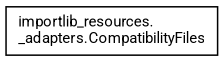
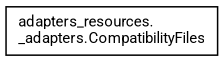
  digraph {
    rankdir=LR
    fontname=Roboto
-   n1 [color=black fillcolor=white fontname=Roboto fontsize=10 height=0.2 label="importlib_resources.\l_adapters.CompatibilityFiles" shape=record style=filled width=0.4]
+   n1 [color=black fillcolor=white fontname=Roboto fontsize=10 height=0.2 label="adapters_resources.\l_adapters.CompatibilityFiles" shape=record style=filled width=0.4]
  }
